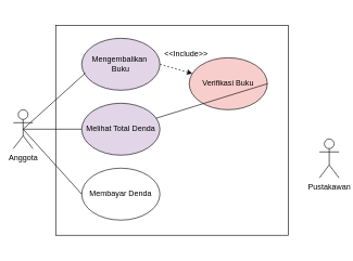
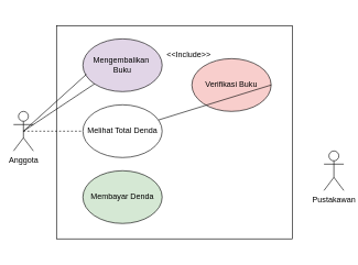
  <mxCell id="0" />
  <mxCell id="1" parent="0" />
  <mxCell id="2" value="" style="rounded=0;whiteSpace=wrap;html=1;rotation=90;" vertex="1" parent="1"><mxGeometry x="102.11" y="20.89" width="323.28" height="357.5" as="geometry" /></mxCell>
  <mxCell id="3" value="Anggota" style="shape=umlActor;verticalLabelPosition=bottom;verticalAlign=top;html=1;outlineConnect=0;" vertex="1" parent="1"><mxGeometry x="20" y="168" width="30" height="60" as="geometry" /></mxCell>
- <mxCell id="4" value="Pustakawan" style="shape=umlActor;verticalLabelPosition=bottom;verticalAlign=top;html=1;outlineConnect=0;" vertex="1" parent="1"><mxGeometry x="490" y="213" width="30" height="60" as="geometry" /></mxCell>
+ <mxCell id="4" value="Pustakawan" style="shape=umlActor;verticalLabelPosition=bottom;verticalAlign=top;html=1;outlineConnect=0;" vertex="1" parent="1"><mxGeometry x="490" y="228" width="30" height="60" as="geometry" /></mxCell>
  <mxCell id="5" value="Mengembalikan&amp;nbsp;&lt;div&gt;Buku&lt;/div&gt;" style="ellipse;whiteSpace=wrap;html=1;fillColor=#e1d5e7;" vertex="1" parent="1"><mxGeometry x="125" y="58" width="120" height="80" as="geometry" /></mxCell>
- <mxCell id="6" value="Melihat Total Denda" style="ellipse;whiteSpace=wrap;html=1;fillColor=#e1d5e7;" vertex="1" parent="1"><mxGeometry x="125" y="158" width="120" height="80" as="geometry" /></mxCell>
- <mxCell id="7" value="Membayar Denda" style="ellipse;whiteSpace=wrap;html=1;" vertex="1" parent="1"><mxGeometry x="125" y="258" width="120" height="80" as="geometry" /></mxCell>
+ <mxCell id="6" value="Melihat Total Denda" style="ellipse;whiteSpace=wrap;html=1;" vertex="1" parent="1"><mxGeometry x="125" y="158" width="120" height="80" as="geometry" /></mxCell>
+ <mxCell id="7" value="Membayar Denda" style="ellipse;whiteSpace=wrap;html=1;fillColor=#d5e8d4;" vertex="1" parent="1"><mxGeometry x="125" y="258" width="120" height="80" as="geometry" /></mxCell>
  <mxCell id="8" value="" style="endArrow=none;html=1;rounded=0;entryX=0.044;entryY=0.673;entryDx=0;entryDy=0;entryPerimeter=0;" edge="1" parent="1" target="5"><mxGeometry width="50" height="50" relative="1" as="geometry"><mxPoint x="35" y="198" as="sourcePoint" /><mxPoint x="180" y="178" as="targetPoint" /></mxGeometry></mxCell>
- <mxCell id="9" value="" style="endArrow=none;html=1;rounded=0;exitX=0.5;exitY=0.5;exitDx=0;exitDy=0;exitPerimeter=0;" edge="1" parent="1" source="3" target="6"><mxGeometry width="50" height="50" relative="1" as="geometry"><mxPoint x="60" y="194" as="sourcePoint" /><mxPoint x="140" y="122" as="targetPoint" /></mxGeometry></mxCell>
- <mxCell id="10" value="" style="endArrow=none;html=1;rounded=0;exitX=0.5;exitY=0.5;exitDx=0;exitDy=0;exitPerimeter=0;entryX=0;entryY=0.5;entryDx=0;entryDy=0;" edge="1" parent="1" source="3" target="7"><mxGeometry width="50" height="50" relative="1" as="geometry"><mxPoint x="45" y="208" as="sourcePoint" /><mxPoint x="135" y="208" as="targetPoint" /></mxGeometry></mxCell>
+ <mxCell id="9" value="" style="endArrow=none;html=1;rounded=0;exitX=0.5;exitY=0.5;exitDx=0;exitDy=0;exitPerimeter=0;dashed=1;" edge="1" parent="1" source="3" target="6"><mxGeometry width="50" height="50" relative="1" as="geometry"><mxPoint x="60" y="194" as="sourcePoint" /><mxPoint x="140" y="122" as="targetPoint" /></mxGeometry></mxCell>
+ <mxCell id="10" value="" style="endArrow=none;html=1;rounded=0;exitX=0.5;exitY=0.5;exitDx=0;exitDy=0;exitPerimeter=0;" edge="1" parent="1" source="3" target="5"><mxGeometry width="50" height="50" relative="1" as="geometry"><mxPoint x="45" y="208" as="sourcePoint" /><mxPoint x="135" y="208" as="targetPoint" /></mxGeometry></mxCell>
  <mxCell id="11" value="Verifikasi Buku" style="ellipse;whiteSpace=wrap;html=1;fillColor=#f8cecc;" vertex="1" parent="1"><mxGeometry x="290" y="88" width="120" height="80" as="geometry" /></mxCell>
- <mxCell id="12" value="" style="endArrow=classic;html=1;rounded=0;exitX=1;exitY=0.5;exitDx=0;exitDy=0;dashed=1;" edge="1" parent="1" source="5" target="11"><mxGeometry width="50" height="50" relative="1" as="geometry"><mxPoint x="130" y="368" as="sourcePoint" /><mxPoint x="180" y="318" as="targetPoint" /></mxGeometry></mxCell>
  <mxCell id="13" value="&amp;lt;&amp;lt;Include&amp;gt;&amp;gt;" style="text;html=1;align=center;verticalAlign=middle;resizable=0;points=[];autosize=1;strokeColor=none;fillColor=none;" vertex="1" parent="1"><mxGeometry x="240" y="68" width="90" height="30" as="geometry" /></mxCell>
  <mxCell id="14" value="" style="endArrow=none;html=1;rounded=0;exitX=1;exitY=0.5;exitDx=0;exitDy=0;" edge="1" parent="1" source="11" target="6"><mxGeometry width="50" height="50" relative="1" as="geometry"><mxPoint x="130" y="368" as="sourcePoint" /><mxPoint x="180" y="318" as="targetPoint" /></mxGeometry></mxCell>
